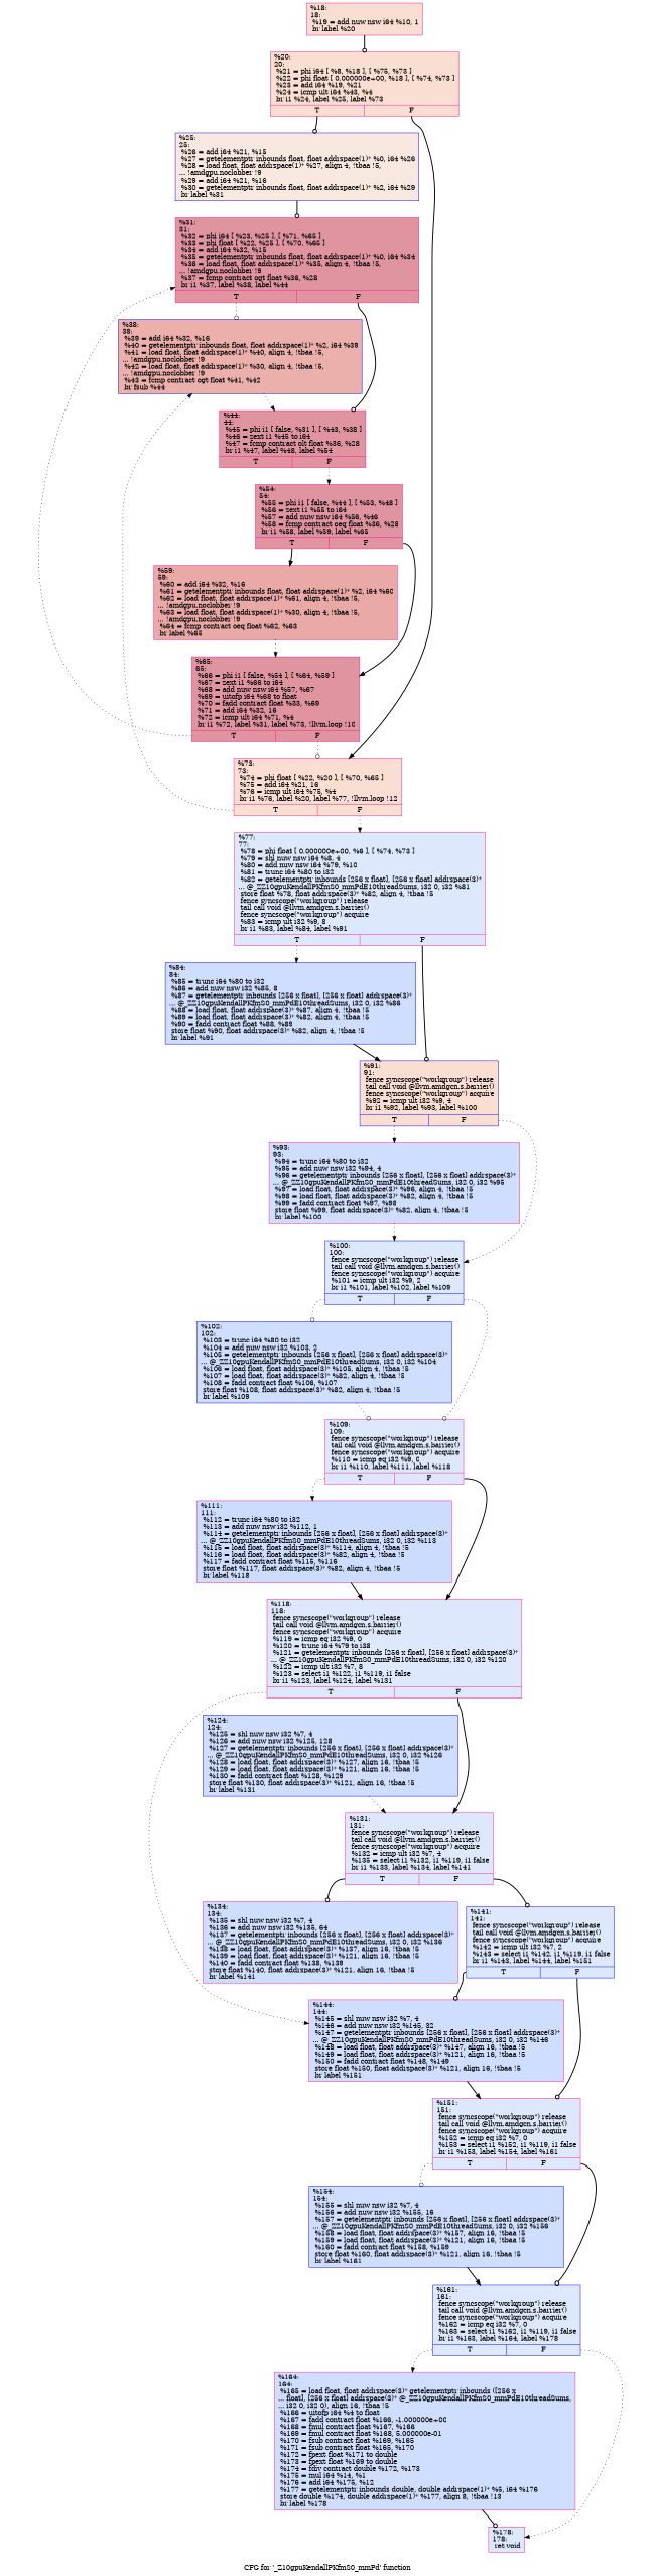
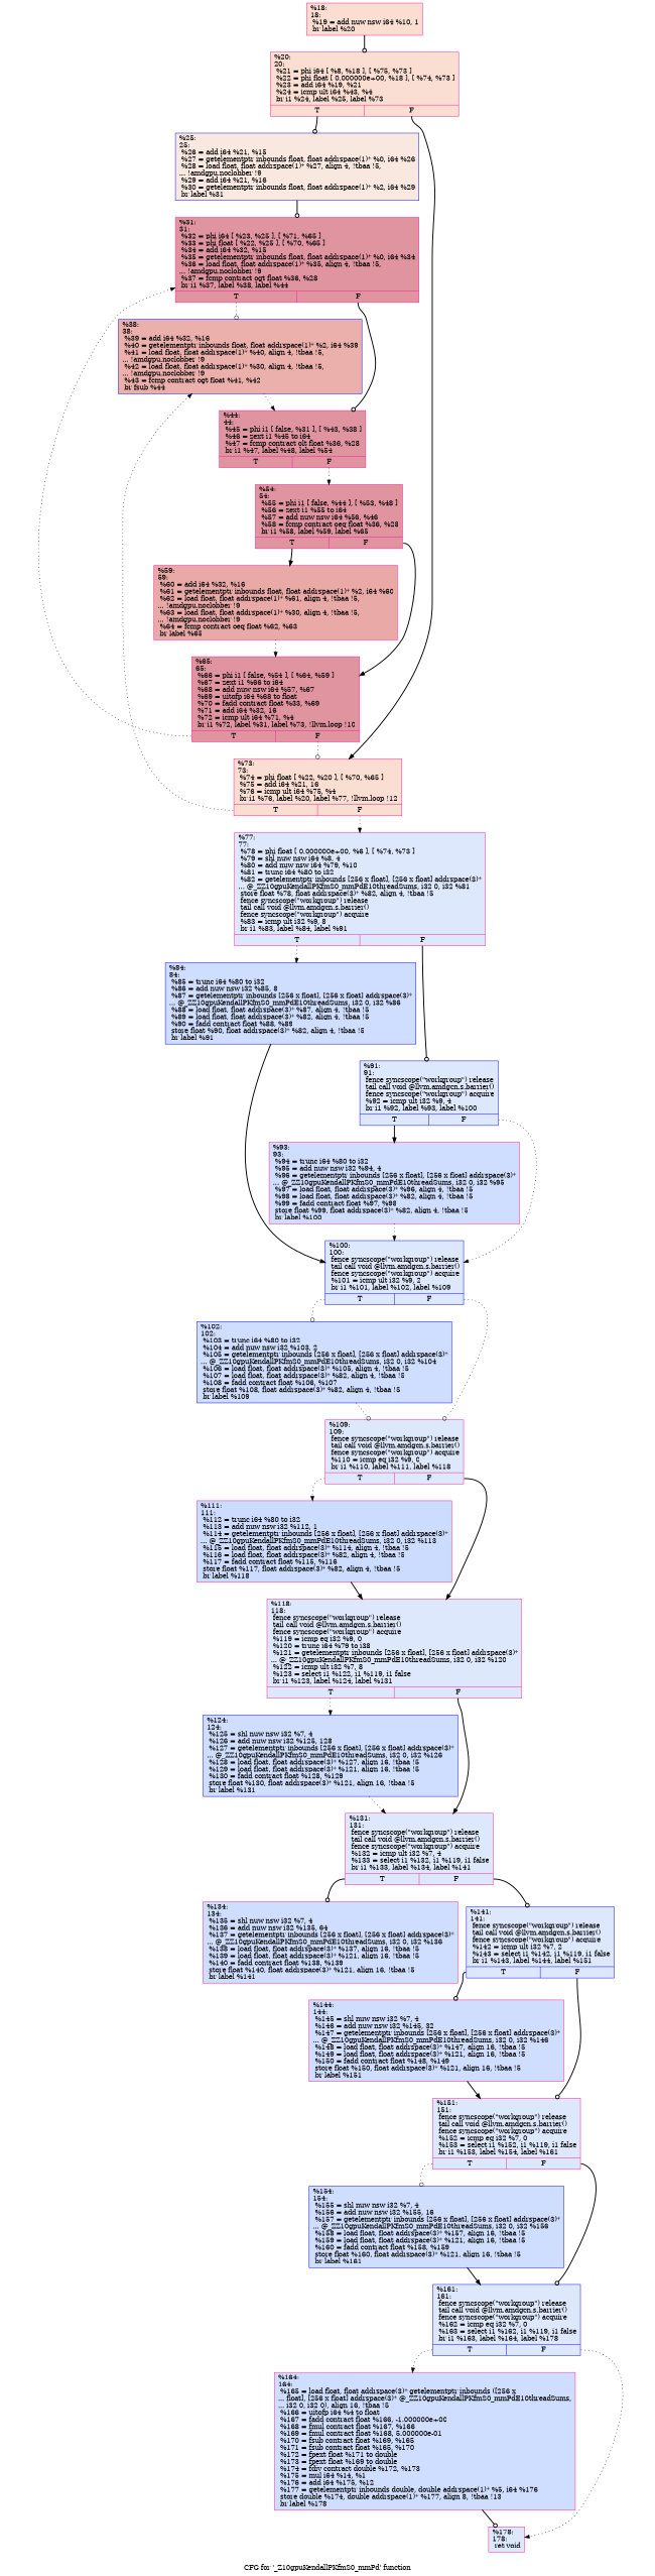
  digraph {
    label="CFG for '_Z10gpuKendallPKfmS0_mmPd' function"
    node [color=deeppink fillcolor="#b2ccfb70" shape=record style=filled]
    edge [arrowhead=normal style=dotted tailport=s0]
    n1 [fillcolor="#f7b59970" label="{%18:\l18:                                               \l  %19 = add nuw nsw i64 %10, 1\l  br label %20\l}"]
    n2 [fillcolor="#f7b59970" label="{%20:\l20:                                               \l  %21 = phi i64 [ %8, %18 ], [ %75, %73 ]\l  %22 = phi float [ 0.000000e+00, %18 ], [ %74, %73 ]\l  %23 = add i64 %19, %21\l  %24 = icmp ult i64 %43, %4\l  br i1 %24, label %25, label %73\l|{<s0>T|<s1>F}}"]
    n3 [label="{%77:\l77:                                               \l  %78 = phi float [ 0.000000e+00, %6 ], [ %74, %73 ]\l  %79 = shl nuw nsw i64 %8, 4\l  %80 = add nuw nsw i64 %79, %10\l  %81 = trunc i64 %80 to i32\l  %82 = getelementptr inbounds [256 x float], [256 x float] addrspace(3)*\l... @_ZZ10gpuKendallPKfmS0_mmPdE10threadSums, i32 0, i32 %81\l  store float %78, float addrspace(3)* %82, align 4, !tbaa !5\l  fence syncscope(\"workgroup\") release\l  tail call void @llvm.amdgcn.s.barrier()\l  fence syncscope(\"workgroup\") acquire\l  %83 = icmp ult i32 %9, 8\l  br i1 %83, label %84, label %91\l|{<s0>T|<s1>F}}"]
    n4 [color=blue fillcolor="#93b5fe70" label="{%84:\l84:                                               \l  %85 = trunc i64 %80 to i32\l  %86 = add nuw nsw i32 %85, 8\l  %87 = getelementptr inbounds [256 x float], [256 x float] addrspace(3)*\l... @_ZZ10gpuKendallPKfmS0_mmPdE10threadSums, i32 0, i32 %86\l  %88 = load float, float addrspace(3)* %87, align 4, !tbaa !5\l  %89 = load float, float addrspace(3)* %82, align 4, !tbaa !5\l  %90 = fadd contract float %88, %89\l  store float %90, float addrspace(3)* %82, align 4, !tbaa !5\l  br label %91\l}"]
-   n5 [color=blue fillcolor="#f7b59970" label="{%91:\l91:                                               \l  fence syncscope(\"workgroup\") release\l  tail call void @llvm.amdgcn.s.barrier()\l  fence syncscope(\"workgroup\") acquire\l  %92 = icmp ult i32 %9, 4\l  br i1 %92, label %93, label %100\l|{<s0>T|<s1>F}}"]
+   n5 [color=blue label="{%91:\l91:                                               \l  fence syncscope(\"workgroup\") release\l  tail call void @llvm.amdgcn.s.barrier()\l  fence syncscope(\"workgroup\") acquire\l  %92 = icmp ult i32 %9, 4\l  br i1 %92, label %93, label %100\l|{<s0>T|<s1>F}}"]
    n6 [color=blue fillcolor="#f1ccb870" label="{%25:\l25:                                               \l  %26 = add i64 %21, %15\l  %27 = getelementptr inbounds float, float addrspace(1)* %0, i64 %26\l  %28 = load float, float addrspace(1)* %27, align 4, !tbaa !5,\l... !amdgpu.noclobber !9\l  %29 = add i64 %21, %16\l  %30 = getelementptr inbounds float, float addrspace(1)* %2, i64 %29\l  br label %31\l}"]
    n7 [fillcolor="#f7b59970" label="{%73:\l73:                                               \l  %74 = phi float [ %22, %20 ], [ %70, %65 ]\l  %75 = add i64 %21, 16\l  %76 = icmp ult i64 %75, %4\l  br i1 %76, label %20, label %77, !llvm.loop !12\l|{<s0>T|<s1>F}}"]
    n8 [fillcolor="#93b5fe70" label="{%93:\l93:                                               \l  %94 = trunc i64 %80 to i32\l  %95 = add nuw nsw i32 %94, 4\l  %96 = getelementptr inbounds [256 x float], [256 x float] addrspace(3)*\l... @_ZZ10gpuKendallPKfmS0_mmPdE10threadSums, i32 0, i32 %95\l  %97 = load float, float addrspace(3)* %96, align 4, !tbaa !5\l  %98 = load float, float addrspace(3)* %82, align 4, !tbaa !5\l  %99 = fadd contract float %97, %98\l  store float %99, float addrspace(3)* %82, align 4, !tbaa !5\l  br label %100\l}"]
    n9 [color=blue label="{%100:\l100:                                              \l  fence syncscope(\"workgroup\") release\l  tail call void @llvm.amdgcn.s.barrier()\l  fence syncscope(\"workgroup\") acquire\l  %101 = icmp ult i32 %9, 2\l  br i1 %101, label %102, label %109\l|{<s0>T|<s1>F}}"]
    n10 [fillcolor="#b70d2870" label="{%31:\l31:                                               \l  %32 = phi i64 [ %23, %25 ], [ %71, %65 ]\l  %33 = phi float [ %22, %25 ], [ %70, %65 ]\l  %34 = add i64 %32, %15\l  %35 = getelementptr inbounds float, float addrspace(1)* %0, i64 %34\l  %36 = load float, float addrspace(1)* %35, align 4, !tbaa !5,\l... !amdgpu.noclobber !9\l  %37 = fcmp contract ogt float %36, %28\l  br i1 %37, label %38, label %44\l|{<s0>T|<s1>F}}"]
    n11 [color=blue fillcolor="#d24b4070" label="{%38:\l38:                                               \l  %39 = add i64 %32, %16\l  %40 = getelementptr inbounds float, float addrspace(1)* %2, i64 %39\l  %41 = load float, float addrspace(1)* %40, align 4, !tbaa !5,\l... !amdgpu.noclobber !9\l  %42 = load float, float addrspace(1)* %30, align 4, !tbaa !5,\l... !amdgpu.noclobber !9\l  %43 = fcmp contract ogt float %41, %42\l  br fsub %44\l}"]
    n12 [fillcolor="#b70d2870" label="{%44:\l44:                                               \l  %45 = phi i1 [ false, %31 ], [ %43, %38 ]\l  %46 = zext i1 %45 to i64\l  %47 = fcmp contract olt float %36, %28\l  br i1 %47, label %48, label %54\l|{<s0>T|<s1>F}}"]
    n13 [fillcolor="#b70d2870" label="{%54:\l54:                                               \l  %55 = phi i1 [ false, %44 ], [ %53, %48 ]\l  %56 = zext i1 %55 to i64\l  %57 = add nuw nsw i64 %56, %46\l  %58 = fcmp contract oeq float %36, %28\l  br i1 %58, label %59, label %65\l|{<s0>T|<s1>F}}"]
    n14 [fillcolor="#ca3b3770" label="{%59:\l59:                                               \l  %60 = add i64 %32, %16\l  %61 = getelementptr inbounds float, float addrspace(1)* %2, i64 %60\l  %62 = load float, float addrspace(1)* %61, align 4, !tbaa !5,\l... !amdgpu.noclobber !9\l  %63 = load float, float addrspace(1)* %30, align 4, !tbaa !5,\l... !amdgpu.noclobber !9\l  %64 = fcmp contract oeq float %62, %63\l  br label %65\l}"]
    n15 [fillcolor="#b70d2870" label="{%65:\l65:                                               \l  %66 = phi i1 [ false, %54 ], [ %64, %59 ]\l  %67 = zext i1 %66 to i64\l  %68 = add nuw nsw i64 %57, %67\l  %69 = uitofp i64 %68 to float\l  %70 = fadd contract float %33, %69\l  %71 = add i64 %32, 16\l  %72 = icmp ult i64 %71, %4\l  br i1 %72, label %31, label %73, !llvm.loop !10\l|{<s0>T|<s1>F}}"]
    n16 [color=blue fillcolor="#93b5fe70" label="{%102:\l102:                                              \l  %103 = trunc i64 %80 to i32\l  %104 = add nuw nsw i32 %103, 2\l  %105 = getelementptr inbounds [256 x float], [256 x float] addrspace(3)*\l... @_ZZ10gpuKendallPKfmS0_mmPdE10threadSums, i32 0, i32 %104\l  %106 = load float, float addrspace(3)* %105, align 4, !tbaa !5\l  %107 = load float, float addrspace(3)* %82, align 4, !tbaa !5\l  %108 = fadd contract float %106, %107\l  store float %108, float addrspace(3)* %82, align 4, !tbaa !5\l  br label %109\l}"]
    n17 [label="{%109:\l109:                                              \l  fence syncscope(\"workgroup\") release\l  tail call void @llvm.amdgcn.s.barrier()\l  fence syncscope(\"workgroup\") acquire\l  %110 = icmp eq i32 %9, 0\l  br i1 %110, label %111, label %118\l|{<s0>T|<s1>F}}"]
    n18 [fillcolor="#8caffe70" label="{%111:\l111:                                              \l  %112 = trunc i64 %80 to i32\l  %113 = add nuw nsw i32 %112, 1\l  %114 = getelementptr inbounds [256 x float], [256 x float] addrspace(3)*\l... @_ZZ10gpuKendallPKfmS0_mmPdE10threadSums, i32 0, i32 %113\l  %115 = load float, float addrspace(3)* %114, align 4, !tbaa !5\l  %116 = load float, float addrspace(3)* %82, align 4, !tbaa !5\l  %117 = fadd contract float %115, %116\l  store float %117, float addrspace(3)* %82, align 4, !tbaa !5\l  br label %118\l}"]
    n19 [label="{%118:\l118:                                              \l  fence syncscope(\"workgroup\") release\l  tail call void @llvm.amdgcn.s.barrier()\l  fence syncscope(\"workgroup\") acquire\l  %119 = icmp eq i32 %9, 0\l  %120 = trunc i64 %79 to i38\l  %121 = getelementptr inbounds [256 x float], [256 x float] addrspace(3)*\l... @_ZZ10gpuKendallPKfmS0_mmPdE10threadSums, i32 0, i32 %120\l  %122 = icmp ult i32 %7, 8\l  %123 = select i1 %122, i1 %119, i1 false\l  br i1 %123, label %124, label %131\l|{<s0>T|<s1>F}}"]
    n20 [color=blue fillcolor="#93b5fe70" label="{%124:\l124:                                              \l  %125 = shl nuw nsw i32 %7, 4\l  %126 = add nuw nsw i32 %125, 128\l  %127 = getelementptr inbounds [256 x float], [256 x float] addrspace(3)*\l... @_ZZ10gpuKendallPKfmS0_mmPdE10threadSums, i32 0, i32 %126\l  %128 = load float, float addrspace(3)* %127, align 16, !tbaa !5\l  %129 = load float, float addrspace(3)* %121, align 16, !tbaa !5\l  %130 = fadd contract float %128, %129\l  store float %130, float addrspace(3)* %121, align 16, !tbaa !5\l  br label %131\l}"]
-   n21 [label="{%131:\l131:                                              \l  fence syncscope(\"workgroup\") release\l  tail call void @llvm.amdgcn.s.barrier()\l  fence syncscope(\"workgroup\") acquire\l  %132 = icmp ult i32 %7, 4\l  %135 = select i1 %132, i1 %119, i1 false\l  br i1 %133, label %134, label %141\l|{<s0>T|<s1>F}}"]
+   n21 [label="{%131:\l131:                                              \l  fence syncscope(\"workgroup\") release\l  tail call void @llvm.amdgcn.s.barrier()\l  fence syncscope(\"workgroup\") acquire\l  %132 = icmp ult i32 %7, 4\l  %133 = select i1 %132, i1 %119, i1 false\l  br i1 %133, label %134, label %141\l|{<s0>T|<s1>F}}"]
    n22 [fillcolor="#93b5fe70" label="{%134:\l134:                                              \l  %135 = shl nuw nsw i32 %7, 4\l  %136 = add nuw nsw i32 %135, 64\l  %137 = getelementptr inbounds [256 x float], [256 x float] addrspace(3)*\l... @_ZZ10gpuKendallPKfmS0_mmPdE10threadSums, i32 0, i32 %136\l  %138 = load float, float addrspace(3)* %137, align 16, !tbaa !5\l  %139 = load float, float addrspace(3)* %121, align 16, !tbaa !5\l  %140 = fadd contract float %138, %139\l  store float %140, float addrspace(3)* %121, align 16, !tbaa !5\l  br label %141\l}"]
    n23 [color=blue label="{%141:\l141:                                              \l  fence syncscope(\"workgroup\") release\l  tail call void @llvm.amdgcn.s.barrier()\l  fence syncscope(\"workgroup\") acquire\l  %142 = icmp ult i32 %7, 2\l  %143 = select i1 %142, i1 %119, i1 false\l  br i1 %143, label %144, label %151\l|{<s0>T|<s1>F}}"]
    n24 [fillcolor="#93b5fe70" label="{%144:\l144:                                              \l  %145 = shl nuw nsw i32 %7, 4\l  %146 = add nuw nsw i32 %145, 32\l  %147 = getelementptr inbounds [256 x float], [256 x float] addrspace(3)*\l... @_ZZ10gpuKendallPKfmS0_mmPdE10threadSums, i32 0, i32 %146\l  %148 = load float, float addrspace(3)* %147, align 16, !tbaa !5\l  %149 = load float, float addrspace(3)* %121, align 16, !tbaa !5\l  %150 = fadd contract float %148, %149\l  store float %150, float addrspace(3)* %121, align 16, !tbaa !5\l  br label %151\l}"]
    n25 [label="{%151:\l151:                                              \l  fence syncscope(\"workgroup\") release\l  tail call void @llvm.amdgcn.s.barrier()\l  fence syncscope(\"workgroup\") acquire\l  %152 = icmp eq i32 %7, 0\l  %153 = select i1 %152, i1 %119, i1 false\l  br i1 %153, label %154, label %161\l|{<s0>T|<s1>F}}"]
    n26 [color=blue fillcolor="#93b5fe70" label="{%154:\l154:                                              \l  %155 = shl nuw nsw i32 %7, 4\l  %156 = add nuw nsw i32 %155, 16\l  %157 = getelementptr inbounds [256 x float], [256 x float] addrspace(3)*\l... @_ZZ10gpuKendallPKfmS0_mmPdE10threadSums, i32 0, i32 %156\l  %158 = load float, float addrspace(3)* %157, align 16, !tbaa !5\l  %159 = load float, float addrspace(3)* %121, align 16, !tbaa !5\l  %160 = fadd contract float %158, %159\l  store float %160, float addrspace(3)* %121, align 16, !tbaa !5\l  br label %161\l}"]
    n27 [color=blue label="{%161:\l161:                                              \l  fence syncscope(\"workgroup\") release\l  tail call void @llvm.amdgcn.s.barrier()\l  fence syncscope(\"workgroup\") acquire\l  %162 = icmp eq i32 %7, 0\l  %163 = select i1 %162, i1 %119, i1 false\l  br i1 %163, label %164, label %178\l|{<s0>T|<s1>F}}"]
    n28 [fillcolor="#93b5fe70" label="{%164:\l164:                                              \l  %165 = load float, float addrspace(3)* getelementptr inbounds ([256 x\l... float], [256 x float] addrspace(3)* @_ZZ10gpuKendallPKfmS0_mmPdE10threadSums,\l... i32 0, i32 0), align 16, !tbaa !5\l  %166 = uitofp i64 %4 to float\l  %167 = fadd contract float %166, -1.000000e+00\l  %168 = fmul contract float %167, %166\l  %169 = fmul contract float %168, 5.000000e-01\l  %170 = fsub contract float %169, %165\l  %171 = fsub contract float %165, %170\l  %172 = fpext float %171 to double\l  %173 = fpext float %169 to double\l  %174 = fdiv contract double %172, %173\l  %175 = mul i64 %14, %1\l  %176 = add i64 %175, %12\l  %177 = getelementptr inbounds double, double addrspace(1)* %5, i64 %176\l  store double %174, double addrspace(1)* %177, align 8, !tbaa !13\l  br label %178\l}"]
    n29 [label="{%178:\l178:                                              \l  ret void\l}"]
    n1 -> n2 [arrowhead=odot style=bold]
    n2 -> n6 [arrowhead=odot style=bold]
    n2 -> n7 [style=bold tailport=s1]
    n3 -> n4
    n3 -> n5 [arrowhead=odot style=bold tailport=s1]
-   n4 -> n5 [style=bold]
-   n5 -> n8
+   n4 -> n9 [style=bold]
+   n5 -> n8 [style=bold]
    n5 -> n9 [tailport=s1]
    n6 -> n10 [arrowhead=odot style=bold]
    n7 -> n3 [tailport=s1]
    n7 -> n11
    n8 -> n9
    n9 -> n16 [arrowhead=odot]
    n9 -> n17 [arrowhead=odot tailport=s1]
    n10 -> n11 [arrowhead=odot]
    n10 -> n12 [arrowhead=odot style=bold tailport=s1]
    n11 -> n12
    n12 -> n13 [tailport=s1]
    n13 -> n14 [style=bold]
    n13 -> n15 [style=bold tailport=s1]
    n14 -> n15
    n15 -> n7 [arrowhead=odot tailport=s1]
    n15 -> n10
    n16 -> n17 [arrowhead=odot]
    n17 -> n18
    n17 -> n19 [style=bold tailport=s1]
    n18 -> n19 [style=bold]
-   n19 -> n24
+   n19 -> n20
    n19 -> n21 [style=bold tailport=s1]
    n20 -> n21
    n21 -> n22 [arrowhead=odot style=bold]
    n21 -> n23 [arrowhead=odot style=bold tailport=s1]
    n23 -> n24 [arrowhead=odot style=bold]
    n23 -> n25 [arrowhead=odot style=bold tailport=s1]
    n24 -> n25 [style=bold]
    n25 -> n26 [arrowhead=odot]
    n25 -> n27 [arrowhead=odot style=bold tailport=s1]
    n26 -> n27 [style=bold]
    n27 -> n28
    n27 -> n29 [tailport=s1]
    n28 -> n29 [arrowhead=odot style=bold]
  }
